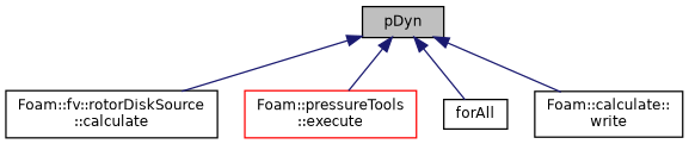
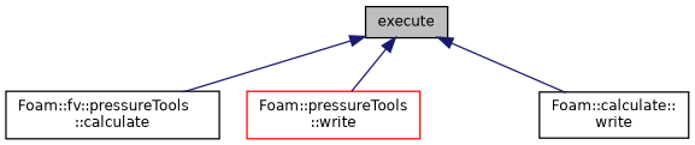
  digraph {
    rankdir=TB
    node [color=black fontname=Helvetica fontsize=10 shape=record]
    edge [color=midnightblue dir=back fontname=Helvetica fontsize=10 labelfontname=Helvetica labelfontsize=10 style=solid]
-   n1 [fillcolor=grey75 fontcolor=black height=0.2 label=pDyn style=filled width=0.4]
-   n2 [height=0.2 label="Foam::fv::rotorDiskSource\l::calculate" width=0.4]
-   n3 [color=red height=0.2 label="Foam::pressureTools\l::execute" width=0.4]
-   n4 [height=0.2 label=forAll width=0.4]
+   n1 [fillcolor=grey75 fontcolor=black height=0.2 label=execute style=filled width=0.4]
+   n2 [height=0.2 label="Foam::fv::pressureTools\l::calculate" width=0.4]
+   n3 [color=red height=0.2 label="Foam::pressureTools\l::write" width=0.4]
    n5 [height=0.2 label="Foam::calculate::\lwrite" width=0.4]
    n1 -> n2
    n1 -> n3
-   n1 -> n4
    n1 -> n5
  }
